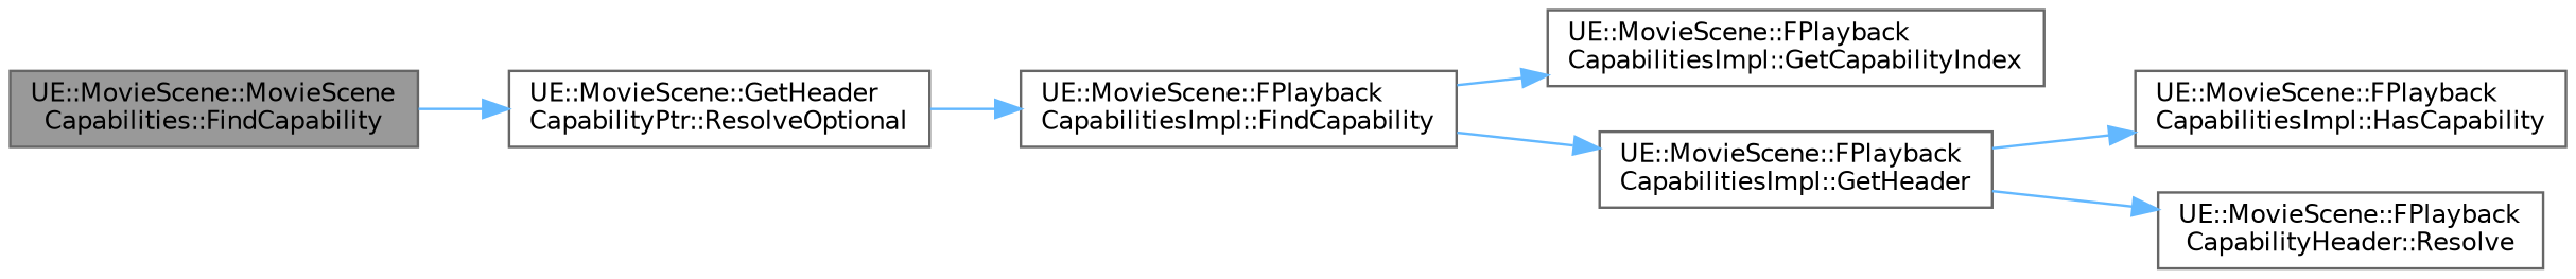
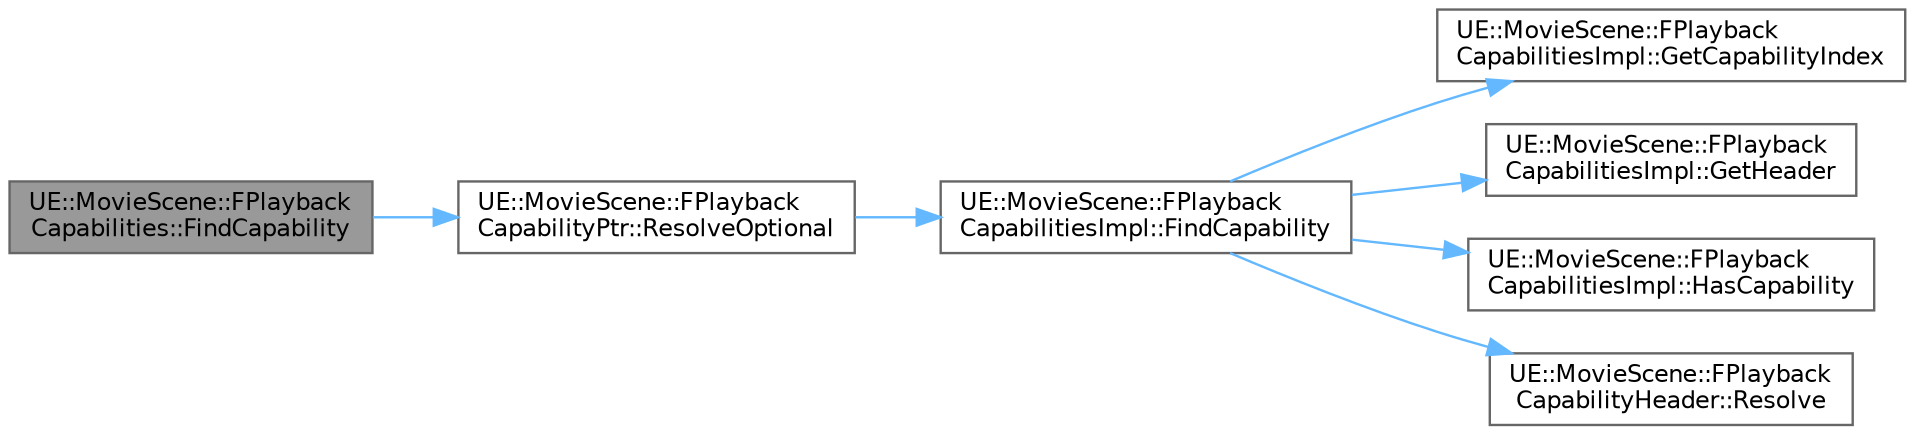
  digraph {
    rankdir=LR
    node [color=grey40 fillcolor=white fontname=Helvetica fontsize=10 shape=box style=filled]
    edge [color=steelblue1 fontname=Helvetica fontsize=10 labelfontname=Helvetica labelfontsize=10 style=solid]
-   n1 [color=gray40 fillcolor=grey60 fontcolor=black height=0.2 label="UE::MovieScene::MovieScene\lCapabilities::FindCapability" width=0.4]
-   n2 [height=0.2 label="UE::MovieScene::GetHeader\lCapabilityPtr::ResolveOptional" width=0.4]
+   n1 [color=gray40 fillcolor=grey60 fontcolor=black height=0.2 label="UE::MovieScene::FPlayback\lCapabilities::FindCapability" width=0.4]
+   n2 [height=0.2 label="UE::MovieScene::FPlayback\lCapabilityPtr::ResolveOptional" width=0.4]
    n3 [height=0.2 label="UE::MovieScene::FPlayback\lCapabilitiesImpl::FindCapability" width=0.4]
    n4 [height=0.2 label="UE::MovieScene::FPlayback\lCapabilitiesImpl::GetCapabilityIndex" width=0.4]
    n5 [height=0.2 label="UE::MovieScene::FPlayback\lCapabilitiesImpl::GetHeader" width=0.4]
    n6 [height=0.2 label="UE::MovieScene::FPlayback\lCapabilitiesImpl::HasCapability" width=0.4]
    n7 [height=0.2 label="UE::MovieScene::FPlayback\lCapabilityHeader::Resolve" width=0.4]
    n1 -> n2
    n2 -> n3
    n3 -> n4
    n3 -> n5
-   n5 -> n6
-   n5 -> n7
+   n3 -> n6
+   n3 -> n7
  }
